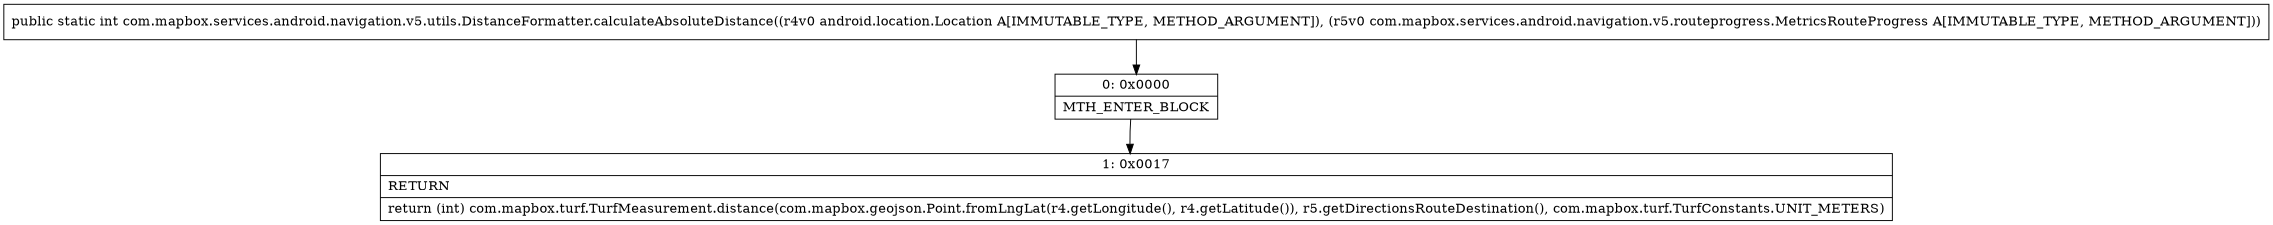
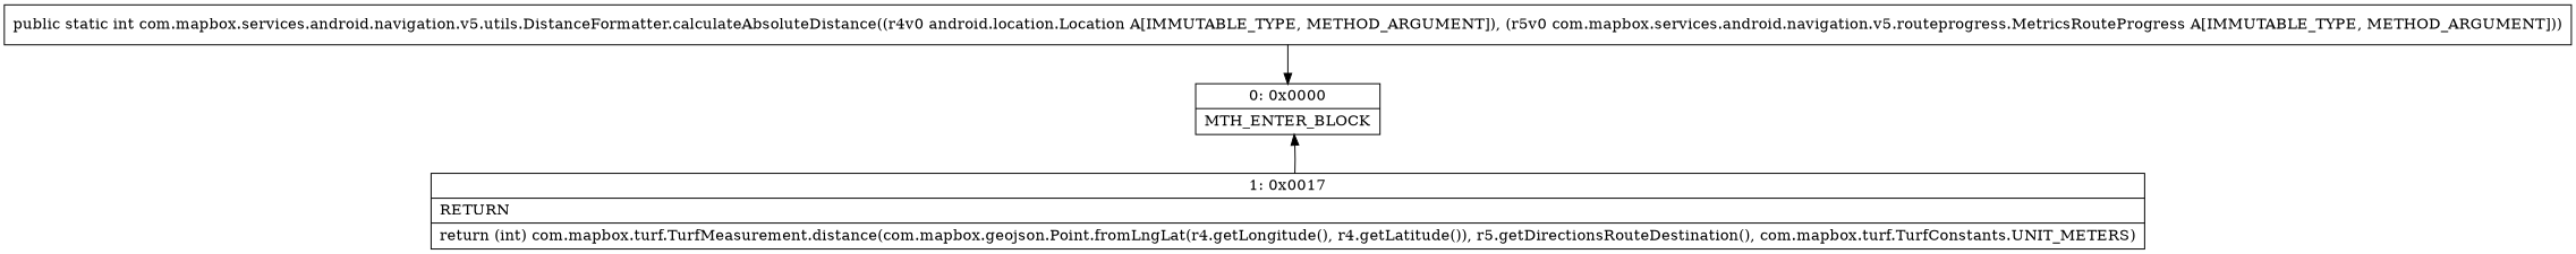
  digraph {
    node [shape=record]
    n1 [label="{0\:\ 0x0000|MTH_ENTER_BLOCK\l}"]
    n2 [label="{1\:\ 0x0017|RETURN\l|return (int) com.mapbox.turf.TurfMeasurement.distance(com.mapbox.geojson.Point.fromLngLat(r4.getLongitude(), r4.getLatitude()), r5.getDirectionsRouteDestination(), com.mapbox.turf.TurfConstants.UNIT_METERS)\l}"]
    n3 [label="{public static int com.mapbox.services.android.navigation.v5.utils.DistanceFormatter.calculateAbsoluteDistance((r4v0 android.location.Location A[IMMUTABLE_TYPE, METHOD_ARGUMENT]), (r5v0 com.mapbox.services.android.navigation.v5.routeprogress.MetricsRouteProgress A[IMMUTABLE_TYPE, METHOD_ARGUMENT])) }"]
-   n1 -> n2
+   n2 -> n1
    n3 -> n1
  }
